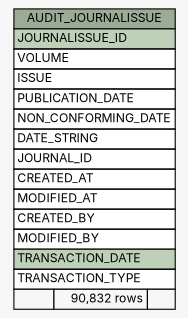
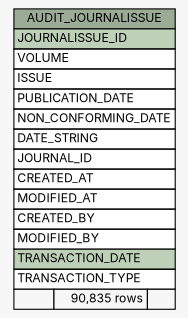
  digraph {
    bgcolor="#f7f7f7"
    fontname=Inter
    fontsize=11
    nodesep=0.18
    rankdir=RL
    ranksep=0.46
-   n1 [fontname=Inter fontsize=11 label=<     <TABLE BORDER="0" CELLBORDER="1" CELLSPACING="0" BGCOLOR="#ffffff">       <TR><TD COLSPAN="3" BGCOLOR="#9bab96" ALIGN="CENTER">AUDIT_JOURNALISSUE</TD></TR>       <TR><TD PORT="JOURNALISSUE_ID" COLSPAN="3" BGCOLOR="#bed1b8" ALIGN="LEFT">JOURNALISSUE_ID</TD></TR>       <TR><TD PORT="VOLUME" COLSPAN="3" ALIGN="LEFT">VOLUME</TD></TR>       <TR><TD PORT="ISSUE" COLSPAN="3" ALIGN="LEFT">ISSUE</TD></TR>       <TR><TD PORT="PUBLICATION_DATE" COLSPAN="3" ALIGN="LEFT">PUBLICATION_DATE</TD></TR>       <TR><TD PORT="NON_CONFORMING_DATE" COLSPAN="3" ALIGN="LEFT">NON_CONFORMING_DATE</TD></TR>       <TR><TD PORT="DATE_STRING" COLSPAN="3" ALIGN="LEFT">DATE_STRING</TD></TR>       <TR><TD PORT="JOURNAL_ID" COLSPAN="3" ALIGN="LEFT">JOURNAL_ID</TD></TR>       <TR><TD PORT="CREATED_AT" COLSPAN="3" ALIGN="LEFT">CREATED_AT</TD></TR>       <TR><TD PORT="MODIFIED_AT" COLSPAN="3" ALIGN="LEFT">MODIFIED_AT</TD></TR>       <TR><TD PORT="CREATED_BY" COLSPAN="3" ALIGN="LEFT">CREATED_BY</TD></TR>       <TR><TD PORT="MODIFIED_BY" COLSPAN="3" ALIGN="LEFT">MODIFIED_BY</TD></TR>       <TR><TD PORT="TRANSACTION_DATE" COLSPAN="3" BGCOLOR="#bed1b8" ALIGN="LEFT">TRANSACTION_DATE</TD></TR>       <TR><TD PORT="TRANSACTION_TYPE" COLSPAN="3" ALIGN="LEFT">TRANSACTION_TYPE</TD></TR>       <TR><TD ALIGN="LEFT" BGCOLOR="#f7f7f7">  </TD><TD ALIGN="RIGHT" BGCOLOR="#f7f7f7">90,832 rows</TD><TD ALIGN="RIGHT" BGCOLOR="#f7f7f7">  </TD></TR>     </TABLE>> shape=plaintext]
+   n1 [fontname=Inter fontsize=11 label=<     <TABLE BORDER="0" CELLBORDER="1" CELLSPACING="0" BGCOLOR="#ffffff">       <TR><TD COLSPAN="3" BGCOLOR="#9bab96" ALIGN="CENTER">AUDIT_JOURNALISSUE</TD></TR>       <TR><TD PORT="JOURNALISSUE_ID" COLSPAN="3" BGCOLOR="#bed1b8" ALIGN="LEFT">JOURNALISSUE_ID</TD></TR>       <TR><TD PORT="VOLUME" COLSPAN="3" ALIGN="LEFT">VOLUME</TD></TR>       <TR><TD PORT="ISSUE" COLSPAN="3" ALIGN="LEFT">ISSUE</TD></TR>       <TR><TD PORT="PUBLICATION_DATE" COLSPAN="3" ALIGN="LEFT">PUBLICATION_DATE</TD></TR>       <TR><TD PORT="NON_CONFORMING_DATE" COLSPAN="3" ALIGN="LEFT">NON_CONFORMING_DATE</TD></TR>       <TR><TD PORT="DATE_STRING" COLSPAN="3" ALIGN="LEFT">DATE_STRING</TD></TR>       <TR><TD PORT="JOURNAL_ID" COLSPAN="3" ALIGN="LEFT">JOURNAL_ID</TD></TR>       <TR><TD PORT="CREATED_AT" COLSPAN="3" ALIGN="LEFT">CREATED_AT</TD></TR>       <TR><TD PORT="MODIFIED_AT" COLSPAN="3" ALIGN="LEFT">MODIFIED_AT</TD></TR>       <TR><TD PORT="CREATED_BY" COLSPAN="3" ALIGN="LEFT">CREATED_BY</TD></TR>       <TR><TD PORT="MODIFIED_BY" COLSPAN="3" ALIGN="LEFT">MODIFIED_BY</TD></TR>       <TR><TD PORT="TRANSACTION_DATE" COLSPAN="3" BGCOLOR="#bed1b8" ALIGN="LEFT">TRANSACTION_DATE</TD></TR>       <TR><TD PORT="TRANSACTION_TYPE" COLSPAN="3" ALIGN="LEFT">TRANSACTION_TYPE</TD></TR>       <TR><TD ALIGN="LEFT" BGCOLOR="#f7f7f7">  </TD><TD ALIGN="RIGHT" BGCOLOR="#f7f7f7">90,835 rows</TD><TD ALIGN="RIGHT" BGCOLOR="#f7f7f7">  </TD></TR>     </TABLE>> shape=plaintext]
  }
